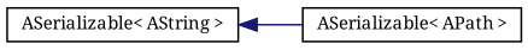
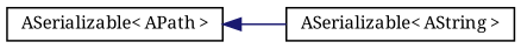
  digraph {
    rankdir=LR
    fontname="Noto Serif"
    node [color=black fillcolor=white fontname="Noto Serif" fontsize=10 shape=record style=filled]
    n1 [height=0.2 label="ASerializable\< AString \>" width=0.4]
    n2 [height=0.2 label="ASerializable\< APath \>" width=0.4]
-   n1 -> n2 [color=midnightblue dir=back fontname="Noto Serif" fontsize=10 labelfontname=Helvetica labelfontsize=10 style=solid]
+   n2 -> n1 [color=midnightblue dir=back fontname="Noto Serif" fontsize=10 labelfontname=Helvetica labelfontsize=10 style=solid]
  }
